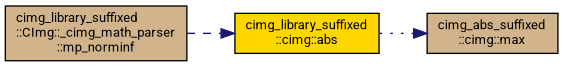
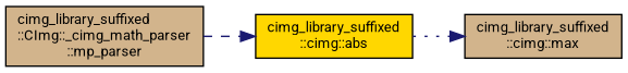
  digraph {
    fontname=Roboto
    rankdir=LR
    node [color=black fillcolor=tan fontname=Roboto fontsize=10 shape=record style=filled]
    edge [color=midnightblue fontname=Roboto fontsize=10 labelfontname=Helvetica labelfontsize=10]
-   n1 [fontcolor=black height=0.2 label="cimg_library_suffixed\l::CImg::_cimg_math_parser\l::mp_norminf" width=0.4]
+   n1 [fontcolor=black height=0.2 label="cimg_library_suffixed\l::CImg::_cimg_math_parser\l::mp_parser" width=0.4]
    n2 [fillcolor=gold height=0.2 label="cimg_library_suffixed\l::cimg::abs" width=0.4]
-   n3 [height=0.2 label="cimg_abs_suffixed\l::cimg::max" width=0.4]
+   n3 [height=0.2 label="cimg_library_suffixed\l::cimg::max" width=0.4]
    n1 -> n2 [style=dashed]
    n2 -> n3 [style=dotted]
  }
